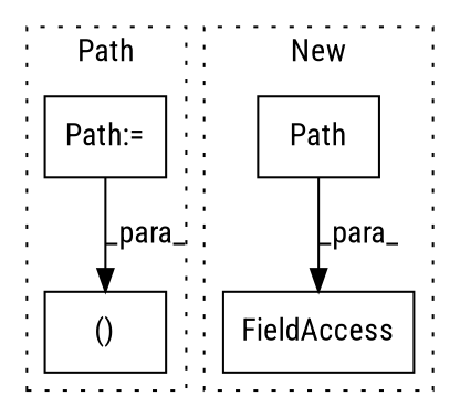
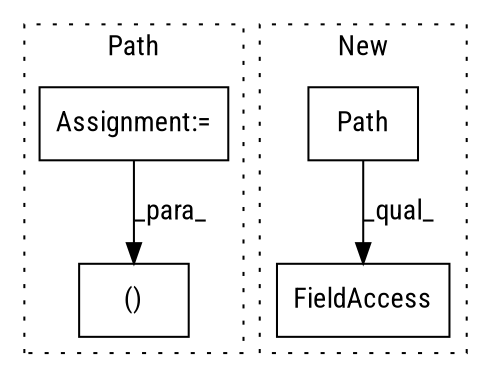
  digraph {
    fontname="Roboto Condensed"
    node [fontname="Roboto Condensed" shape=box]
    edge [fontname="Roboto Condensed"]
    n1 [a=106 l=23 label="()" s=1663]
-   n2 [a=7 l=1 label="Path:=" s=1466]
+   n2 [a=7 l=1 label="Assignment:=" s=1466]
    n3 [a=32 l="5,1" label=Path s="542,591"]
    n4 [a=22 l=9 label=FieldAccess s=871]
    subgraph cluster_1 {
      label=Path
      style=dotted
      n1
      n2
    }
    subgraph cluster_2 {
      label=New
      style=dotted
      n3
      n4
    }
    n2 -> n1 [label=_para_]
-   n3 -> n4 [label=_para_]
+   n3 -> n4 [label=_qual_]
  }
